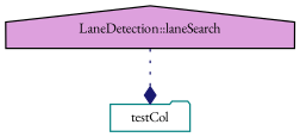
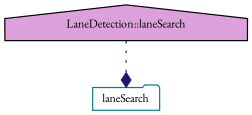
  digraph {
    rankdir=TB
    fontname="EB Garamond"
    node [fontname="EB Garamond" fontsize=10 style=filled]
    n1 [color=black fillcolor=plum fontcolor=black height=0.2 label="LaneDetection::laneSearch" shape=house width=0.4]
-   n2 [color=teal fillcolor=white height=0.2 label=testCol shape=folder width=0.4]
+   n2 [color=teal fillcolor=white height=0.2 label=laneSearch shape=folder width=0.4]
    n1 -> n2 [color=midnightblue fontname="EB Garamond" fontsize=10 labelfontname=Helvetica labelfontsize=10 style=dotted arrowhead=diamond]
  }
